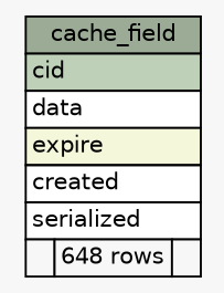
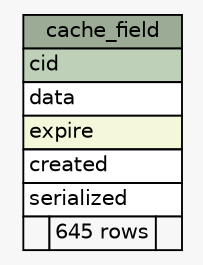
  digraph {
    bgcolor="#f7f7f7"
    fontname=Helvetica
    fontsize=11
    nodesep=0.18
    rankdir=RL
    ranksep=0.46
-   n1 [fontname=Helvetica fontsize=11 label=<     <TABLE BORDER="0" CELLBORDER="1" CELLSPACING="0" BGCOLOR="#ffffff">       <TR><TD COLSPAN="3" BGCOLOR="#9bab96" ALIGN="CENTER">cache_field</TD></TR>       <TR><TD PORT="cid" COLSPAN="3" BGCOLOR="#bed1b8" ALIGN="LEFT">cid</TD></TR>       <TR><TD PORT="data" COLSPAN="3" ALIGN="LEFT">data</TD></TR>       <TR><TD PORT="expire" COLSPAN="3" BGCOLOR="#f4f7da" ALIGN="LEFT">expire</TD></TR>       <TR><TD PORT="created" COLSPAN="3" ALIGN="LEFT">created</TD></TR>       <TR><TD PORT="serialized" COLSPAN="3" ALIGN="LEFT">serialized</TD></TR>       <TR><TD ALIGN="LEFT" BGCOLOR="#f7f7f7">  </TD><TD ALIGN="RIGHT" BGCOLOR="#f7f7f7">648 rows</TD><TD ALIGN="RIGHT" BGCOLOR="#f7f7f7">  </TD></TR>     </TABLE>> shape=plaintext]
+   n1 [fontname=Helvetica fontsize=11 label=<     <TABLE BORDER="0" CELLBORDER="1" CELLSPACING="0" BGCOLOR="#ffffff">       <TR><TD COLSPAN="3" BGCOLOR="#9bab96" ALIGN="CENTER">cache_field</TD></TR>       <TR><TD PORT="cid" COLSPAN="3" BGCOLOR="#bed1b8" ALIGN="LEFT">cid</TD></TR>       <TR><TD PORT="data" COLSPAN="3" ALIGN="LEFT">data</TD></TR>       <TR><TD PORT="expire" COLSPAN="3" BGCOLOR="#f4f7da" ALIGN="LEFT">expire</TD></TR>       <TR><TD PORT="created" COLSPAN="3" ALIGN="LEFT">created</TD></TR>       <TR><TD PORT="serialized" COLSPAN="3" ALIGN="LEFT">serialized</TD></TR>       <TR><TD ALIGN="LEFT" BGCOLOR="#f7f7f7">  </TD><TD ALIGN="RIGHT" BGCOLOR="#f7f7f7">645 rows</TD><TD ALIGN="RIGHT" BGCOLOR="#f7f7f7">  </TD></TR>     </TABLE>> shape=plaintext]
  }
